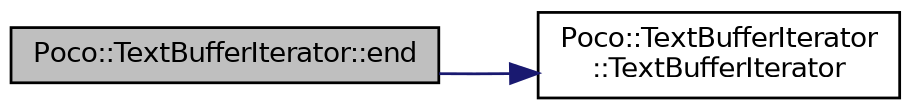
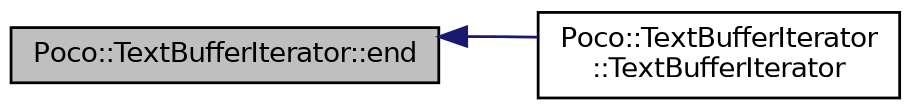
  digraph {
    rankdir=LR
    fontname="DejaVu Sans"
    node [color=black fontname="DejaVu Sans" fontsize=10 shape=record style=filled]
    n1 [fillcolor=grey75 fontcolor=black height=0.2 label="Poco::TextBufferIterator::end" width=0.4]
    n2 [fillcolor=white height=0.2 label="Poco::TextBufferIterator\l::TextBufferIterator" width=0.4]
-   n1 -> n2 [color=midnightblue fontname="DejaVu Sans" fontsize=10 labelfontname=Helvetica labelfontsize=10 style=solid]
+   n2 -> n1 [color=midnightblue fontname="DejaVu Sans" fontsize=10 labelfontname=Helvetica labelfontsize=10 style=solid]
  }
